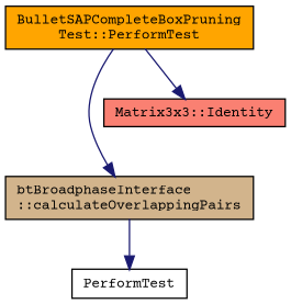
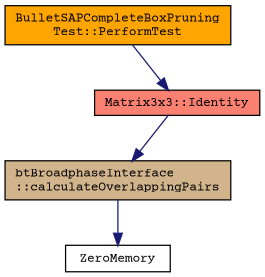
  digraph {
    fontname="Courier Prime"
    rankdir=TB
    node [color=black fontname="Courier Prime" fontsize=10 shape=record style=filled]
    edge [color=midnightblue fontname="Courier Prime" fontsize=10 labelfontname=Helvetica labelfontsize=10 style=solid]
    n1 [fillcolor=orange fontcolor=black height=0.2 label="BulletSAPCompleteBoxPruning\lTest::PerformTest" width=0.4]
    n2 [fillcolor=tan height=0.2 label="btBroadphaseInterface\l::calculateOverlappingPairs" width=0.4]
    n3 [fillcolor=salmon height=0.2 label="Matrix3x3::Identity" width=0.4]
-   n4 [fillcolor=white height=0.2 label=PerformTest width=0.4]
-   n1 -> n2
+   n4 [fillcolor=white height=0.2 label=ZeroMemory width=0.4]
+   n3 -> n2
    n1 -> n3
    n2 -> n4
  }
